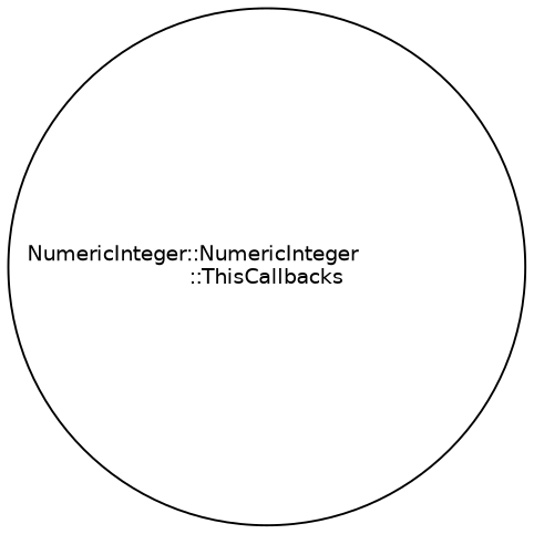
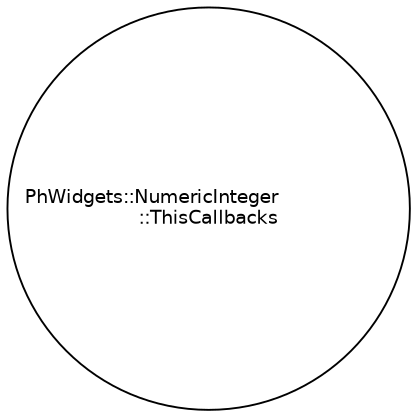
  digraph {
    rankdir=LR
-   n1 [color=black fillcolor=white fontname=Helvetica fontsize=10 height=0.2 label="NumericInteger::NumericInteger\l::ThisCallbacks" shape=circle style=filled width=0.4]
+   n1 [color=black fillcolor=white fontname=Helvetica fontsize=10 height=0.2 label="PhWidgets::NumericInteger\l::ThisCallbacks" shape=circle style=filled width=0.4]
  }
